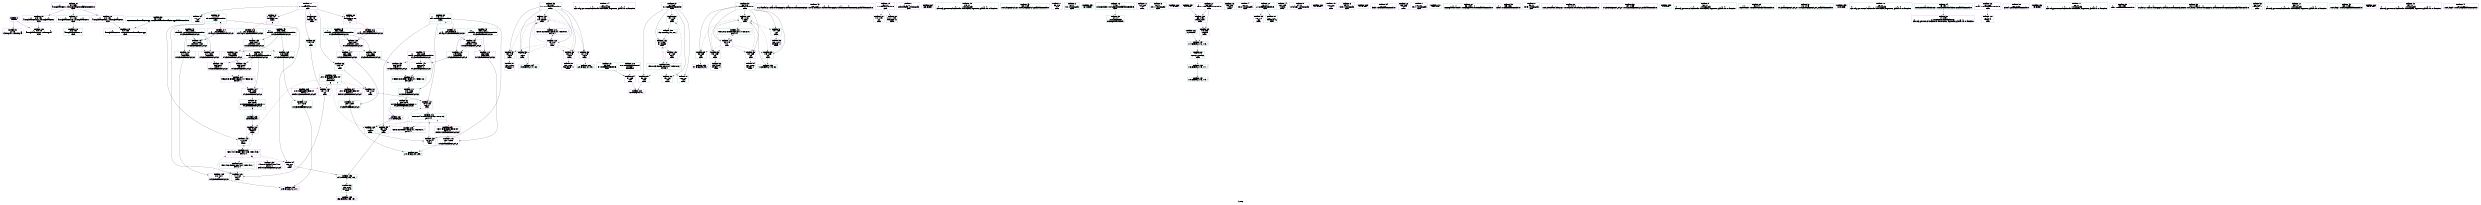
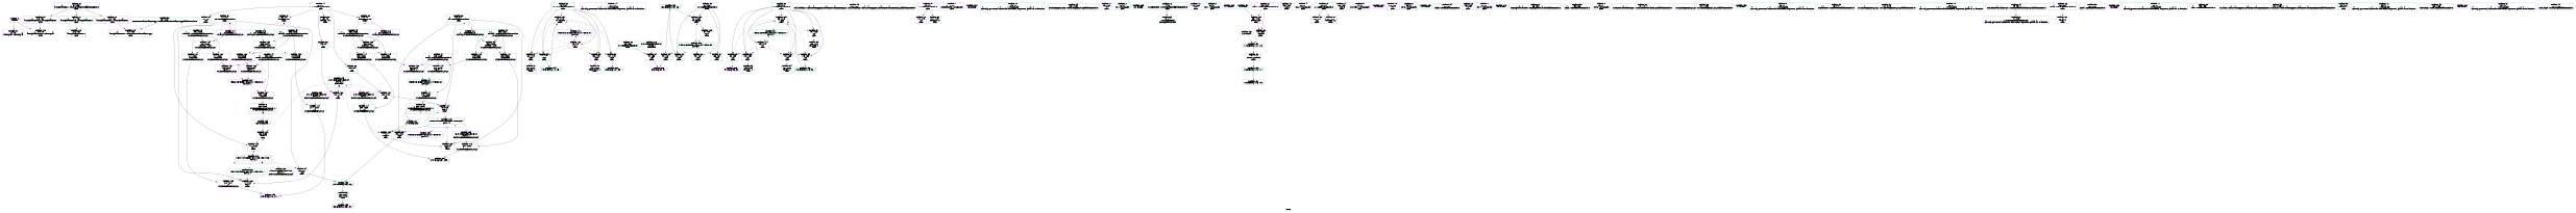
  digraph {
    label=SVFG
    node [color=teal shape=record]
    edge [style=solid]
    n1 [color=purple label="{NodeID: 0\nNullPtr}"]
    n2 [color=purple label="{NodeID: 51\n2\<--3\ndummyVal\<--dummyVal\n}"]
    n3 [label="{NodeID: 120\n273\<--3\nllvm.global_ctors_2\<--dummyVal\nGlob }" style=dotted]
    n4 [label="{NodeID: 263\n133 = PHI(200, )\n}"]
-   n5 [color=purple label="{NodeID: 102\n136\<--133\n\<--call14\nmain\n}"]
+   n5 [color=purple label="{NodeID: 102\n136\<--133\n\<--call14\ncmp\n}"]
    n6 [label="{NodeID: 129\n71\<--136\nmi\<--\nmain\n}"]
    n7 [color=purple label="{NodeID: 212\nMR_14V_4 = PHI(MR_14V_5, MR_14V_3, )\npts\{72 \}\n|{|<s4>6}}"]
    n8 [label="{NodeID: 97\n130\<--75\n\<--i10\nmain\n}"]
    n9 [color=purple label="{NodeID: 57\n131\<--130\nidxprom\<--\nmain\n}"]
    n10 [color=purple label="{NodeID: 14\n177\<--1\n\<--dummyObj\nCan only get source location for instruction, argument, global var or function.}"]
    n11 [label="{NodeID: 194\n148 = Binary(147, 88, )\n}"]
    n12 [color=purple label="{NodeID: 131\n75\<--148\ni10\<--inc19\nmain\n}"]
    n13 [color=purple label="{NodeID: 98\n138\<--75\n\<--i10\nmain\n}"]
    n14 [label="{NodeID: 99\n147\<--75\n\<--i10\nmain\n}"]
    n15 [color=purple label="{NodeID: 210\nMR_18V_2 = PHI(MR_18V_4, MR_18V_1, )\npts\{76 \}\n}"]
    n16 [color=purple label="{NodeID: 96\n127\<--75\n\<--i10\nmain\n}"]
    n17 [color=purple label="{NodeID: 58\n139\<--138\nidxprom15\<--\nmain\n}"]
    n18 [color=purple label="{NodeID: 128\n75\<--78\ni10\<--\nmain\n}"]
    n19 [label="{NodeID: 202\n128 = cmp(127, 98, )\n}"]
    n20 [label="{NodeID: 111\n248\<--228\n\<--retval\n_ZSt3maxIiERKT_S2_S2_\n}"]
    n21 [label="{NodeID: 62\n225\<--248\n_ZSt3maxIiERKT_S2_S2__ret\<--\n_ZSt3maxIiERKT_S2_S2_\n|{<s0>7}}"]
    n22 [color=purple label="{NodeID: 261\n141 = PHI(225, )\n}"]
    n23 [label="{NodeID: 103\n144\<--141\n\<--call17\nmain\n}"]
    n24 [label="{NodeID: 28\n65\<--66\ntt\<--tt_field_insensitive\nmain\n}"]
    n25 [color=purple label="{NodeID: 84\n91\<--65\n\<--tt\nmain\n}"]
    n26 [color=purple label="{NodeID: 200\n92 = cmp(90, 91, )\n}"]
    n27 [label="{NodeID: 208\nMR_14V_2 = PHI(MR_14V_4, MR_14V_1, )\npts\{72 \}\n}"]
    n28 [label="{NodeID: 126\n71\<--120\nmi\<--\nmain\n}"]
    n29 [color=purple label="{NodeID: 94\n153\<--71\n\<--mi\nmain\n}"]
    n30 [color=purple label="{NodeID: 230\n14V_1 = ENCHI(MR_14V_0)\npts\{72 \}\nFun[_ZSt3minIiERKT_S2_S2_]}" style=double]
    n31 [label="{NodeID: 125\n69\<--116\ni\<--inc\nmain\n}"]
    n32 [label="{NodeID: 89\n96\<--69\n\<--i\nmain\n}"]
    n33 [color=purple label="{NodeID: 90\n100\<--69\n\<--i\nmain\n}"]
    n34 [label="{NodeID: 91\n104\<--69\n\<--i\nmain\n}"]
    n35 [color=purple label="{NodeID: 92\n108\<--69\n\<--i\nmain\n}"]
    n36 [label="{NodeID: 93\n115\<--69\n\<--i\nmain\n}"]
    n37 [label="{NodeID: 207\nMR_12V_2 = PHI(MR_12V_4, MR_12V_1, )\npts\{70 \}\n}"]
    n38 [color=purple label="{NodeID: 203\n97 = cmp(96, 98, )\n}"]
    n39 [label="{NodeID: 54\n101\<--100\nidx.ext\<--\nmain\n}"]
    n40 [color=purple label="{NodeID: 55\n105\<--104\nidx.ext5\<--\nmain\n}"]
    n41 [label="{NodeID: 56\n109\<--108\nidx.ext7\<--\nmain\n}"]
    n42 [label="{NodeID: 196\n116 = Binary(115, 88, )\n}"]
    n43 [color=purple label="{NodeID: 124\n69\<--78\ni\<--\nmain\n}"]
    n44 [color=purple label="{NodeID: 42\n186\<--187\n_ZSt4endlIcSt11char_traitsIcEERSt13basic_ostreamIT_T0_ES6_\<--_ZSt4endlIcSt11char_traitsIcEERSt13basic_ostreamIT_T0_ES6__field_insensitive\n}"]
    n45 [color=purple label="{NodeID: 139\n228\<--242\nretval\<--\n_ZSt3maxIiERKT_S2_S2_\n}"]
    n46 [label="{NodeID: 211\nMR_30V_3 = PHI(MR_30V_4, MR_30V_2, )\npts\{229 \}\n}"]
    n47 [color=purple label="{NodeID: 70\n110\<--15\n\<--z\nmain\n}"]
    n48 [color=purple label="{NodeID: 1\n7\<--1\n__dso_handle\<--dummyObj\nGlob }"]
    n49 [color=purple label="{NodeID: 264\n163 = PHI()\n}"]
    n50 [label="{NodeID: 15\n179\<--1\n\<--dummyObj\nCan only get source location for instruction, argument, global var or function.}"]
    n51 [color=purple label="{NodeID: 195\n156 = Binary(155, 157, )\n}"]
    n52 [color=purple label="{NodeID: 112\n236\<--230\n\<--__a.addr\n_ZSt3maxIiERKT_S2_S2_\n}"]
    n53 [color=purple label="{NodeID: 116\n237\<--236\n\<--\n_ZSt3maxIiERKT_S2_S2_\n}"]
    n54 [label="{NodeID: 201\n240 = cmp(237, 239, )\n}"]
    n55 [color=purple label="{NodeID: 29\n67\<--68\ntc\<--tc_field_insensitive\nmain\n}"]
    n56 [label="{NodeID: 85\n90\<--67\n\<--tc\nmain\n}"]
    n57 [label="{NodeID: 86\n151\<--67\n\<--tc\nmain\n}"]
    n58 [label="{NodeID: 87\n166\<--67\n\<--tc\nmain\n}"]
    n59 [label="{NodeID: 88\n191\<--67\n\<--tc\nmain\n}"]
    n60 [color=purple label="{NodeID: 132\n67\<--192\ntc\<--inc33\nmain\n}"]
    n61 [label="{NodeID: 198\n192 = Binary(191, 88, )\n}"]
    n62 [color=purple label="{NodeID: 123\n67\<--88\ntc\<--\nmain\n}"]
    n63 [label="{NodeID: 206\nMR_10V_3 = PHI(MR_10V_4, MR_10V_2, )\npts\{68 \}\n}"]
    n64 [color=purple label="{NodeID: 209\nMR_16V_2 = PHI(MR_16V_4, MR_16V_1, )\npts\{74 \}\n}"]
    n65 [color=purple label="{NodeID: 127\n73\<--123\nma\<--\nmain\n}"]
    n66 [label="{NodeID: 213\nMR_16V_4 = PHI(MR_16V_5, MR_16V_3, )\npts\{74 \}\n|{|<s4>7}}"]
    n67 [color=purple label="{NodeID: 225\n16V_1 = ENCHI(MR_16V_0)\npts\{74 \}\nFun[_ZSt3maxIiERKT_S2_S2_]}" style=double]
    n68 [label="{NodeID: 95\n152\<--73\n\<--ma\nmain\n}"]
    n69 [label="{NodeID: 130\n73\<--144\nma\<--\nmain\n}"]
    n70 [label="{NodeID: 193\n154 = Binary(152, 153, )\n}"]
    n71 [color=purple label="{NodeID: 109\n212\<--211\n\<--\n_ZSt3minIiERKT_S2_S2_\n}"]
    n72 [label="{NodeID: 43\n188\<--189\n_ZNSolsEPFRSoS_E\<--_ZNSolsEPFRSoS_E_field_insensitive\n}"]
    n73 [label="{NodeID: 140\n228\<--245\nretval\<--\n_ZSt3maxIiERKT_S2_S2_\n}"]
    n74 [color=purple label="{NodeID: 71\n83\<--18\n\<--.str\nmain\n}"]
    n75 [label="{NodeID: 2\n18\<--1\n.str\<--dummyObj\nGlob }"]
    n76 [label="{NodeID: 265\n167 = PHI()\n}"]
    n77 [label="{NodeID: 16\n4\<--6\n_ZStL8__ioinit\<--_ZStL8__ioinit_field_insensitive\nGlob }"]
    n78 [label="{NodeID: 63\n42\<--4\n\<--_ZStL8__ioinit\n__cxx_global_var_init\n}"]
    n79 [label="{NodeID: 113\n245\<--230\n\<--__a.addr\n_ZSt3maxIiERKT_S2_S2_\n}"]
    n80 [label="{NodeID: 30\n69\<--70\ni\<--i_field_insensitive\nmain\n}"]
    n81 [label="{NodeID: 44\n203\<--204\nretval\<--retval_field_insensitive\n_ZSt3minIiERKT_S2_S2_\n}"]
    n82 [color=purple label="{NodeID: 104\n223\<--203\n\<--retval\n_ZSt3minIiERKT_S2_S2_\n}"]
    n83 [color=purple label="{NodeID: 135\n203\<--217\nretval\<--\n_ZSt3minIiERKT_S2_S2_\n}"]
    n84 [color=purple label="{NodeID: 136\n203\<--220\nretval\<--\n_ZSt3minIiERKT_S2_S2_\n}"]
    n85 [label="{NodeID: 61\n200\<--223\n_ZSt3minIiERKT_S2_S2__ret\<--\n_ZSt3minIiERKT_S2_S2_\n|{<s0>6}}"]
    n86 [color=purple label="{NodeID: 204\nMR_22V_3 = PHI(MR_22V_4, MR_22V_2, )\npts\{204 \}\n}"]
    n87 [color=purple label="{NodeID: 224\n2V_1 = ENCHI(MR_2V_0)\npts\{11 \}\nFun[_ZSt3maxIiERKT_S2_S2_]}" style=double]
    n88 [label="{NodeID: 117\n239\<--238\n\<--\n_ZSt3maxIiERKT_S2_S2_\n}"]
    n89 [color=purple label="{NodeID: 72\n112\<--20\n\<--.str.1\nmain\n}"]
    n90 [label="{NodeID: 3\n20\<--1\n.str.1\<--dummyObj\nGlob }"]
    n91 [color=purple label="{NodeID: 266\n171 = PHI()\n}"]
    n92 [color=purple label="{NodeID: 100\n120\<--119\n\<--\nmain\n}"]
    n93 [color=purple label="{NodeID: 17\n8\<--11\nx\<--x_field_insensitive\nGlob }"]
    n94 [label="{NodeID: 64\n102\<--8\n\<--x\nmain\n}"]
    n95 [label="{NodeID: 65\n119\<--8\n\<--x\nmain\n}"]
    n96 [label="{NodeID: 66\n122\<--8\n\<--x\nmain\n}"]
    n97 [color=purple label="{NodeID: 67\n132\<--8\narrayidx\<--x\nmain\n|{<s0>6}}"]
    n98 [color=purple label="{NodeID: 68\n140\<--8\narrayidx16\<--x\nmain\n|{<s0>7}}"]
    n99 [color=purple label="{NodeID: 80\n103\<--8\nadd.ptr\<--x\nmain\n}"]
    n100 [color=purple label="{NodeID: 101\n123\<--122\n\<--\nmain\n}"]
    n101 [label="{NodeID: 273\n201 = PHI(132, )\n0th arg _ZSt3minIiERKT_S2_S2_ }"]
    n102 [color=purple label="{NodeID: 272\n227 = PHI(140, )\n1st arg _ZSt3maxIiERKT_S2_S2_ }"]
    n103 [label="{NodeID: 133\n205\<--201\n__a.addr\<--__a\n_ZSt3minIiERKT_S2_S2_\n}"]
    n104 [color=purple label="{NodeID: 138\n232\<--227\n__b.addr\<--__b\n_ZSt3maxIiERKT_S2_S2_\n}"]
    n105 [label="{NodeID: 197\n174 = Binary(172, 173, )\n}"]
    n106 [label="{NodeID: 60\n175\<--174\nconv27\<--sub26\nmain\n}"]
    n107 [label="{NodeID: 192\n176 = Binary(175, 177, )\n}"]
    n108 [label="{NodeID: 191\n178 = Binary(176, 179, )\n}"]
    n109 [color=purple label="{NodeID: 114\n238\<--232\n\<--__b.addr\n_ZSt3maxIiERKT_S2_S2_\n}"]
    n110 [label="{NodeID: 31\n71\<--72\nmi\<--mi_field_insensitive\nmain\n|{|<s3>6}}"]
    n111 [color=purple label="{NodeID: 274\n202 = PHI(71, )\n1st arg _ZSt3minIiERKT_S2_S2_ }"]
    n112 [label="{NodeID: 134\n207\<--202\n__b.addr\<--__b\n_ZSt3minIiERKT_S2_S2_\n}"]
    n113 [label="{NodeID: 59\n155\<--154\nconv\<--sub\nmain\n}"]
    n114 [label="{NodeID: 107\n211\<--207\n\<--__b.addr\n_ZSt3minIiERKT_S2_S2_\n}"]
    n115 [color=purple label="{NodeID: 108\n217\<--207\n\<--__b.addr\n_ZSt3minIiERKT_S2_S2_\n}"]
    n116 [label="{NodeID: 45\n205\<--206\n__a.addr\<--__a.addr_field_insensitive\n_ZSt3minIiERKT_S2_S2_\n}"]
    n117 [label="{NodeID: 105\n213\<--205\n\<--__a.addr\n_ZSt3minIiERKT_S2_S2_\n}"]
    n118 [color=purple label="{NodeID: 106\n220\<--205\n\<--__a.addr\n_ZSt3minIiERKT_S2_S2_\n}"]
    n119 [label="{NodeID: 110\n214\<--213\n\<--\n_ZSt3minIiERKT_S2_S2_\n}"]
    n120 [color=purple label="{NodeID: 199\n215 = cmp(212, 214, )\n}"]
    n121 [label="{NodeID: 73\n158\<--22\n\<--.str.2\nmain\n}"]
    n122 [color=purple label="{NodeID: 4\n22\<--1\n.str.2\<--dummyObj\nGlob }"]
    n123 [label="{NodeID: 267\n172 = PHI()\n}"]
    n124 [label="{NodeID: 18\n12\<--14\ny\<--y_field_insensitive\nGlob }"]
    n125 [color=purple label="{NodeID: 69\n106\<--12\n\<--y\nmain\n}"]
    n126 [label="{NodeID: 81\n107\<--12\nadd.ptr6\<--y\nmain\n}"]
    n127 [label="{NodeID: 115\n242\<--232\n\<--__b.addr\n_ZSt3maxIiERKT_S2_S2_\n}"]
    n128 [label="{NodeID: 32\n73\<--74\nma\<--ma_field_insensitive\nmain\n|{|<s3>7}}"]
    n129 [label="{NodeID: 271\n226 = PHI(73, )\n0th arg _ZSt3maxIiERKT_S2_S2_ }"]
    n130 [color=purple label="{NodeID: 137\n230\<--226\n__a.addr\<--__a\n_ZSt3maxIiERKT_S2_S2_\n}"]
    n131 [label="{NodeID: 46\n207\<--208\n__b.addr\<--__b.addr_field_insensitive\n_ZSt3minIiERKT_S2_S2_\n}"]
    n132 [label="{NodeID: 74\n162\<--25\n\<--.str.3\nmain\n}"]
    n133 [color=purple label="{NodeID: 5\n24\<--1\n_ZSt4cerr\<--dummyObj\nGlob }"]
    n134 [color=purple label="{NodeID: 268\n180 = PHI()\n}"]
    n135 [color=purple label="{NodeID: 19\n15\<--17\nz\<--z_field_insensitive\nGlob }"]
    n136 [label="{NodeID: 82\n111\<--15\nadd.ptr8\<--z\nmain\n}"]
    n137 [label="{NodeID: 33\n75\<--76\ni10\<--i10_field_insensitive\nmain\n}"]
    n138 [color=purple label="{NodeID: 47\n228\<--229\nretval\<--retval_field_insensitive\n_ZSt3maxIiERKT_S2_S2_\n}"]
    n139 [color=purple label="{NodeID: 75\n170\<--27\n\<--.str.4\nmain\n}"]
    n140 [color=purple label="{NodeID: 6\n25\<--1\n.str.3\<--dummyObj\nGlob }"]
    n141 [label="{NodeID: 269\n184 = PHI()\n}"]
    n142 [color=purple label="{NodeID: 20\n31\<--35\nllvm.global_ctors\<--llvm.global_ctors_field_insensitive\nGlob }"]
    n143 [label="{NodeID: 77\n271\<--31\nllvm.global_ctors_0\<--llvm.global_ctors\nGlob }"]
    n144 [color=purple label="{NodeID: 78\n272\<--31\nllvm.global_ctors_1\<--llvm.global_ctors\nGlob }"]
    n145 [color=purple label="{NodeID: 79\n273\<--31\nllvm.global_ctors_2\<--llvm.global_ctors\nGlob }"]
    n146 [label="{NodeID: 118\n271\<--32\nllvm.global_ctors_0\<--\nGlob }"]
    n147 [color=purple label="{NodeID: 119\n272\<--33\nllvm.global_ctors_1\<--_GLOBAL__sub_I_wifi_2_0.cpp\nGlob }"]
    n148 [color=purple label="{NodeID: 34\n80\<--81\nclock\<--clock_field_insensitive\n}"]
    n149 [label="{NodeID: 48\n230\<--231\n__a.addr\<--__a.addr_field_insensitive\n_ZSt3maxIiERKT_S2_S2_\n}"]
    n150 [color=purple label="{NodeID: 76\n183\<--29\n\<--.str.5\nmain\n}"]
    n151 [color=purple label="{NodeID: 7\n27\<--1\n.str.4\<--dummyObj\nGlob }"]
    n152 [label="{NodeID: 270\n185 = PHI()\n}"]
    n153 [label="{NodeID: 21\n36\<--37\n__cxx_global_var_init\<--__cxx_global_var_init_field_insensitive\n}"]
    n154 [color=purple label="{NodeID: 35\n85\<--86\nscanf\<--scanf_field_insensitive\n}"]
    n155 [label="{NodeID: 215\n2V_1 = ENCHI(MR_2V_0)\npts\{11 \}\nFun[main]|{|<s4>6|<s5>7}}" style=double]
    n156 [color=purple label="{NodeID: 229\n2V_1 = ENCHI(MR_2V_0)\npts\{11 \}\nFun[_ZSt3minIiERKT_S2_S2_]}" style=double]
    n157 [label="{NodeID: 49\n232\<--233\n__b.addr\<--__b.addr_field_insensitive\n_ZSt3maxIiERKT_S2_S2_\n}"]
    n158 [label="{NodeID: 257\n79 = PHI()\n}"]
    n159 [color=purple label="{NodeID: 122\n63\<--79\nstartt\<--call\nmain\n}"]
    n160 [color=purple label="{NodeID: 83\n173\<--63\n\<--startt\nmain\n}"]
    n161 [label="{NodeID: 8\n29\<--1\n.str.5\<--dummyObj\nGlob }"]
    n162 [color=purple label="{NodeID: 22\n40\<--41\n_ZNSt8ios_base4InitC1Ev\<--_ZNSt8ios_base4InitC1Ev_field_insensitive\n}"]
    n163 [color=purple label="{NodeID: 36\n134\<--135\n_ZSt3minIiERKT_S2_S2_\<--_ZSt3minIiERKT_S2_S2__field_insensitive\n}"]
    n164 [label="{NodeID: 50\n33\<--267\n_GLOBAL__sub_I_wifi_2_0.cpp\<--_GLOBAL__sub_I_wifi_2_0.cpp_field_insensitive\n}"]
    n165 [label="{NodeID: 258\n84 = PHI()\n}"]
    n166 [label="{NodeID: 9\n32\<--1\n\<--dummyObj\nCan only get source location for instruction, argument, global var or function.}"]
    n167 [label="{NodeID: 23\n46\<--47\n__cxa_atexit\<--__cxa_atexit_field_insensitive\n}"]
    n168 [label="{NodeID: 37\n142\<--143\n_ZSt3maxIiERKT_S2_S2_\<--_ZSt3maxIiERKT_S2_S2__field_insensitive\n}"]
-   n169 [color=purple label="{NodeID: 259\n113 = PHI()\n}"]
    n170 [label="{NodeID: 10\n78\<--1\n\<--dummyObj\nCan only get source location for instruction, argument, global var or function.}"]
    n171 [label="{NodeID: 24\n45\<--51\n_ZNSt8ios_base4InitD1Ev\<--_ZNSt8ios_base4InitD1Ev_field_insensitive\n}"]
    n172 [color=purple label="{NodeID: 52\n44\<--45\n\<--_ZNSt8ios_base4InitD1Ev\nCan only get source location for instruction, argument, global var or function.}"]
    n173 [color=purple label="{NodeID: 121\n61\<--78\nretval\<--\nmain\n}"]
    n174 [color=purple label="{NodeID: 38\n160\<--161\nprintf\<--printf_field_insensitive\n}"]
    n175 [label="{NodeID: 218\n8V_1 = ENCHI(MR_8V_0)\npts\{66 \}\nFun[main]}" style=double]
    n176 [color=purple label="{NodeID: 260\n43 = PHI()\n}"]
    n177 [label="{NodeID: 11\n88\<--1\n\<--dummyObj\nCan only get source location for instruction, argument, global var or function.}"]
    n178 [color=purple label="{NodeID: 25\n58\<--59\nmain\<--main_field_insensitive\n}"]
    n179 [label="{NodeID: 39\n164\<--165\n_ZStlsISt11char_traitsIcEERSt13basic_ostreamIcT_ES5_PKc\<--_ZStlsISt11char_traitsIcEERSt13basic_ostreamIcT_ES5_PKc_field_insensitive\n}"]
    n180 [label="{NodeID: 53\n60\<--78\nmain_ret\<--\nmain\n}"]
    n181 [label="{NodeID: 12\n98\<--1\n\<--dummyObj\nCan only get source location for instruction, argument, global var or function.}"]
    n182 [color=purple label="{NodeID: 26\n61\<--62\nretval\<--retval_field_insensitive\nmain\n}"]
    n183 [label="{NodeID: 40\n168\<--169\n_ZNSolsEi\<--_ZNSolsEi_field_insensitive\n}"]
    n184 [color=purple label="{NodeID: 262\n159 = PHI()\n}"]
    n185 [color=purple label="{NodeID: 13\n157\<--1\n\<--dummyObj\nCan only get source location for instruction, argument, global var or function.}"]
    n186 [color=purple label="{NodeID: 27\n63\<--64\nstartt\<--startt_field_insensitive\nmain\n}"]
    n187 [color=purple label="{NodeID: 41\n181\<--182\n_ZNSolsEd\<--_ZNSolsEd_field_insensitive\n}"]
    n1 -> n2
    n1 -> n3
    n4 -> n5
    n5 -> n6
    n6 -> n7 [style=dashed]
    n7 -> n5 [style=dashed]
    n7 -> n6 [style=dashed]
    n7 -> n27 [style=dashed]
    n7 -> n29 [style=dashed]
    n7 -> n30 [color=red style=dashed tailport=s4]
    n8 -> n9
    n11 -> n12
    n12 -> n8 [style=dashed]
    n12 -> n12 [style=dashed]
    n12 -> n13 [style=dashed]
    n12 -> n14 [style=dashed]
    n12 -> n15 [style=dashed]
    n12 -> n16 [style=dashed]
    n13 -> n17
    n14 -> n11
    n15 -> n18 [style=dashed]
    n16 -> n19
    n18 -> n8 [style=dashed]
    n18 -> n12 [style=dashed]
    n18 -> n13 [style=dashed]
    n18 -> n14 [style=dashed]
    n18 -> n15 [style=dashed]
    n18 -> n16 [style=dashed]
    n20 -> n21
    n21 -> n22 [color=blue tailport=s0]
    n22 -> n23
    n23 -> n69
    n24 -> n25
    n25 -> n26
    n27 -> n28 [style=dashed]
    n28 -> n7 [style=dashed]
    n29 -> n70
    n30 -> n71 [style=dashed]
    n31 -> n31 [style=dashed]
    n31 -> n32 [style=dashed]
    n31 -> n33 [style=dashed]
    n31 -> n34 [style=dashed]
    n31 -> n35 [style=dashed]
    n31 -> n36 [style=dashed]
    n31 -> n37 [style=dashed]
    n32 -> n38
    n33 -> n39
    n34 -> n40
    n35 -> n41
    n36 -> n42
    n37 -> n43 [style=dashed]
    n42 -> n31
    n43 -> n31 [style=dashed]
    n43 -> n32 [style=dashed]
    n43 -> n33 [style=dashed]
    n43 -> n35 [style=dashed]
    n43 -> n36 [style=dashed]
    n43 -> n37 [style=dashed]
    n45 -> n46 [style=dashed]
    n46 -> n20 [style=dashed]
    n52 -> n53
    n53 -> n54
-   n55 -> n56
+   n61 -> n56
    n55 -> n57
    n55 -> n58
    n55 -> n59
    n55 -> n60
    n56 -> n26
    n59 -> n61
    n60 -> n62
    n60 -> n63 [style=dashed]
    n61 -> n60
    n62 -> n63 [style=dashed]
    n63 -> n56 [style=dashed]
    n63 -> n57 [style=dashed]
    n63 -> n58 [style=dashed]
    n63 -> n59 [style=dashed]
    n63 -> n60 [style=dashed]
    n64 -> n65 [style=dashed]
    n65 -> n66 [style=dashed]
    n66 -> n23 [style=dashed]
    n66 -> n64 [style=dashed]
    n66 -> n67 [color=red style=dashed tailport=s4]
    n66 -> n68 [style=dashed]
    n66 -> n69 [style=dashed]
    n67 -> n53 [style=dashed]
    n68 -> n70
    n69 -> n66 [style=dashed]
    n70 -> n113
    n71 -> n120
    n73 -> n46 [style=dashed]
    n77 -> n78
    n79 -> n73
    n80 -> n31
    n80 -> n32
    n80 -> n33
    n80 -> n34
    n80 -> n35
    n80 -> n36
    n80 -> n43
    n81 -> n82
    n81 -> n83
    n81 -> n84
    n82 -> n85
    n83 -> n86 [style=dashed]
    n84 -> n86 [style=dashed]
    n85 -> n4 [color=blue tailport=s0]
    n86 -> n82 [style=dashed]
    n87 -> n88 [style=dashed]
    n88 -> n54
    n92 -> n28
    n93 -> n94
    n93 -> n95
    n93 -> n96
    n93 -> n97
    n93 -> n98
    n93 -> n99
    n95 -> n92
    n96 -> n100
    n97 -> n101 [color=red tailport=s0]
    n98 -> n102 [color=red tailport=s0]
    n100 -> n65
    n101 -> n103
    n102 -> n104
    n103 -> n117 [style=dashed]
    n103 -> n118 [style=dashed]
    n104 -> n109 [style=dashed]
    n104 -> n127 [style=dashed]
    n105 -> n106
    n106 -> n107
    n107 -> n108
    n109 -> n88
    n110 -> n6
    n110 -> n28
    n110 -> n29
    n110 -> n111 [color=red tailport=s3]
    n111 -> n112
    n112 -> n114 [style=dashed]
    n112 -> n115 [style=dashed]
    n113 -> n51
    n114 -> n71
    n115 -> n83
    n116 -> n103
    n116 -> n117
    n116 -> n118
    n117 -> n119
    n118 -> n84
    n119 -> n120
    n123 -> n105
    n124 -> n125
    n124 -> n126
    n127 -> n45
    n128 -> n65
    n128 -> n68
    n128 -> n69
    n128 -> n129 [color=red tailport=s3]
    n129 -> n130
    n130 -> n52 [style=dashed]
    n130 -> n79 [style=dashed]
    n131 -> n112
    n131 -> n114
    n131 -> n115
    n135 -> n47
    n135 -> n136
    n137 -> n8
    n137 -> n12
    n137 -> n13
    n137 -> n14
    n137 -> n16
    n137 -> n18
    n138 -> n20
    n138 -> n45
    n138 -> n73
    n142 -> n143
    n142 -> n144
    n142 -> n145
    n143 -> n146
    n144 -> n147
    n145 -> n3
    n149 -> n52
    n149 -> n79
    n149 -> n130
    n155 -> n5 [style=dashed]
    n155 -> n23 [style=dashed]
    n155 -> n87 [color=red style=dashed tailport=s5]
    n155 -> n92 [style=dashed]
    n155 -> n100 [style=dashed]
    n155 -> n156 [color=red style=dashed tailport=s4]
    n156 -> n119 [style=dashed]
    n157 -> n104
    n157 -> n109
    n157 -> n127
    n158 -> n159
    n159 -> n160 [style=dashed]
    n160 -> n105
    n164 -> n147
    n171 -> n172
    n175 -> n25 [style=dashed]
    n182 -> n173
    n186 -> n159
    n186 -> n160
  }
